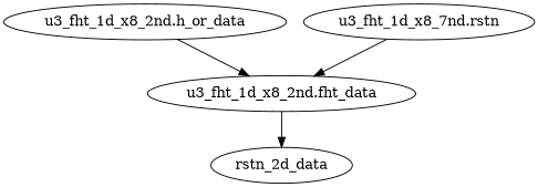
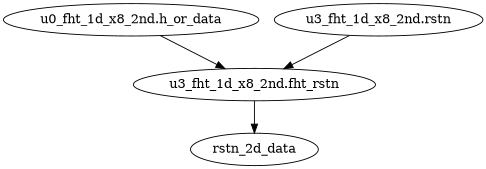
  strict digraph {
    node [complexity=0 rank=0.0]
    n1 [importance=0.00635221157272 label=rstn_2d_data]
-   "u3_fht_1d_x8_2nd.h_or_data" [complexity=2 importance=0.0332129607738 rank=0.0166064803869]
-   "u3_fht_1d_x8_2nd.fht_data" [importance=0.0162635962197]
-   "u3_fht_1d_x8_2nd.rstn" [complexity=1 importance=0.0341778308624 rank=0.0341778308624 label="u3_fht_1d_x8_7nd.rstn"]
+   "u3_fht_1d_x8_2nd.h_or_data" [complexity=2 importance=0.0332129607738 rank=0.0166064803869 label="u0_fht_1d_x8_2nd.h_or_data"]
+   "u3_fht_1d_x8_2nd.fht_data" [importance=0.0162635962197 label="u3_fht_1d_x8_2nd.fht_rstn"]
+   "u3_fht_1d_x8_2nd.rstn" [complexity=1 importance=0.0341778308624 rank=0.0341778308624]
    "u3_fht_1d_x8_2nd.h_or_data" -> "u3_fht_1d_x8_2nd.fht_data"
    "u3_fht_1d_x8_2nd.fht_data" -> n1
    "u3_fht_1d_x8_2nd.rstn" -> "u3_fht_1d_x8_2nd.fht_data"
  }
